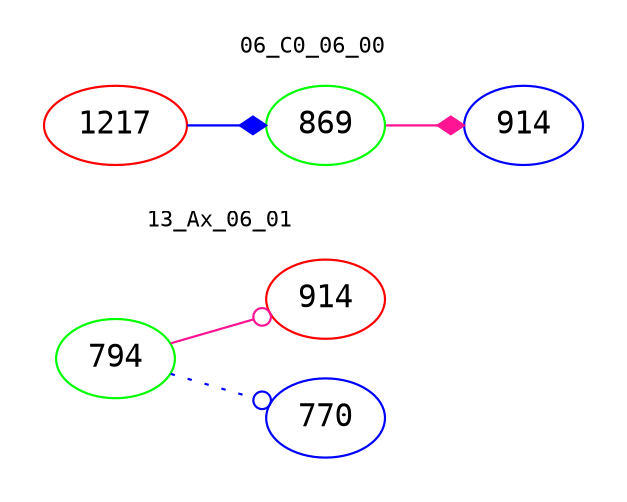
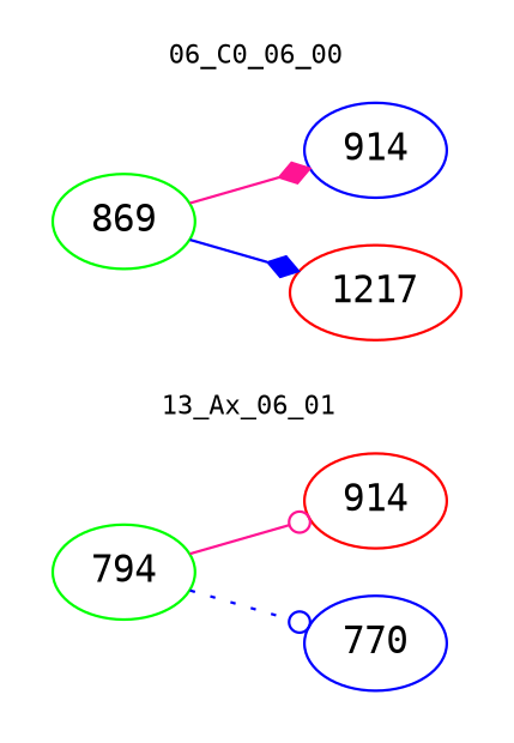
  digraph {
    fontname="DejaVu Sans Mono"
    rankdir=LR
    node [color=green fontname="DejaVu Sans Mono"]
    edge [arrowhead=odot color=blue fontname="DejaVu Sans Mono" style=solid]
    n1 [label=794]
    n2 [color=blue label=770]
    n3 [color=red label=914]
    n4 [label=869]
    n5 [color=red label=1217]
    n6 [color=blue label=914]
    subgraph cluster_1 {
      color=white
      fontsize=10
      label="13_Ax_06_01"
      n1
      n2
      n3
    }
    subgraph cluster_2 {
      color=white
      fontsize=10
      label="06_C0_06_00"
      n4
      n5
      n6
    }
    n1 -> n2 [style=dotted]
    n1 -> n3 [color=deeppink]
-   n5 -> n4 [arrowhead=diamond]
+   n4 -> n5 [arrowhead=diamond]
    n4 -> n6 [arrowhead=diamond color=deeppink]
  }
